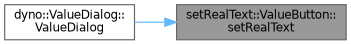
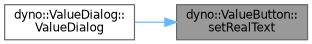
  digraph {
    rankdir=RL
    node [fontname=Helvetica fontsize=10 shape=box style=filled]
-   n1 [color=gray40 fillcolor=grey60 fontcolor=black height=0.2 label="setRealText::ValueButton::\lsetRealText" width=0.4]
+   n1 [color=gray40 fillcolor=grey60 fontcolor=black height=0.2 label="dyno::ValueButton::\lsetRealText" width=0.4]
    n2 [color=grey40 fillcolor=white height=0.2 label="dyno::ValueDialog::\lValueDialog" width=0.4]
    n1 -> n2 [color=steelblue1 dir=back fontname=Helvetica fontsize=10 labelfontname=Helvetica labelfontsize=10 style=solid]
  }
